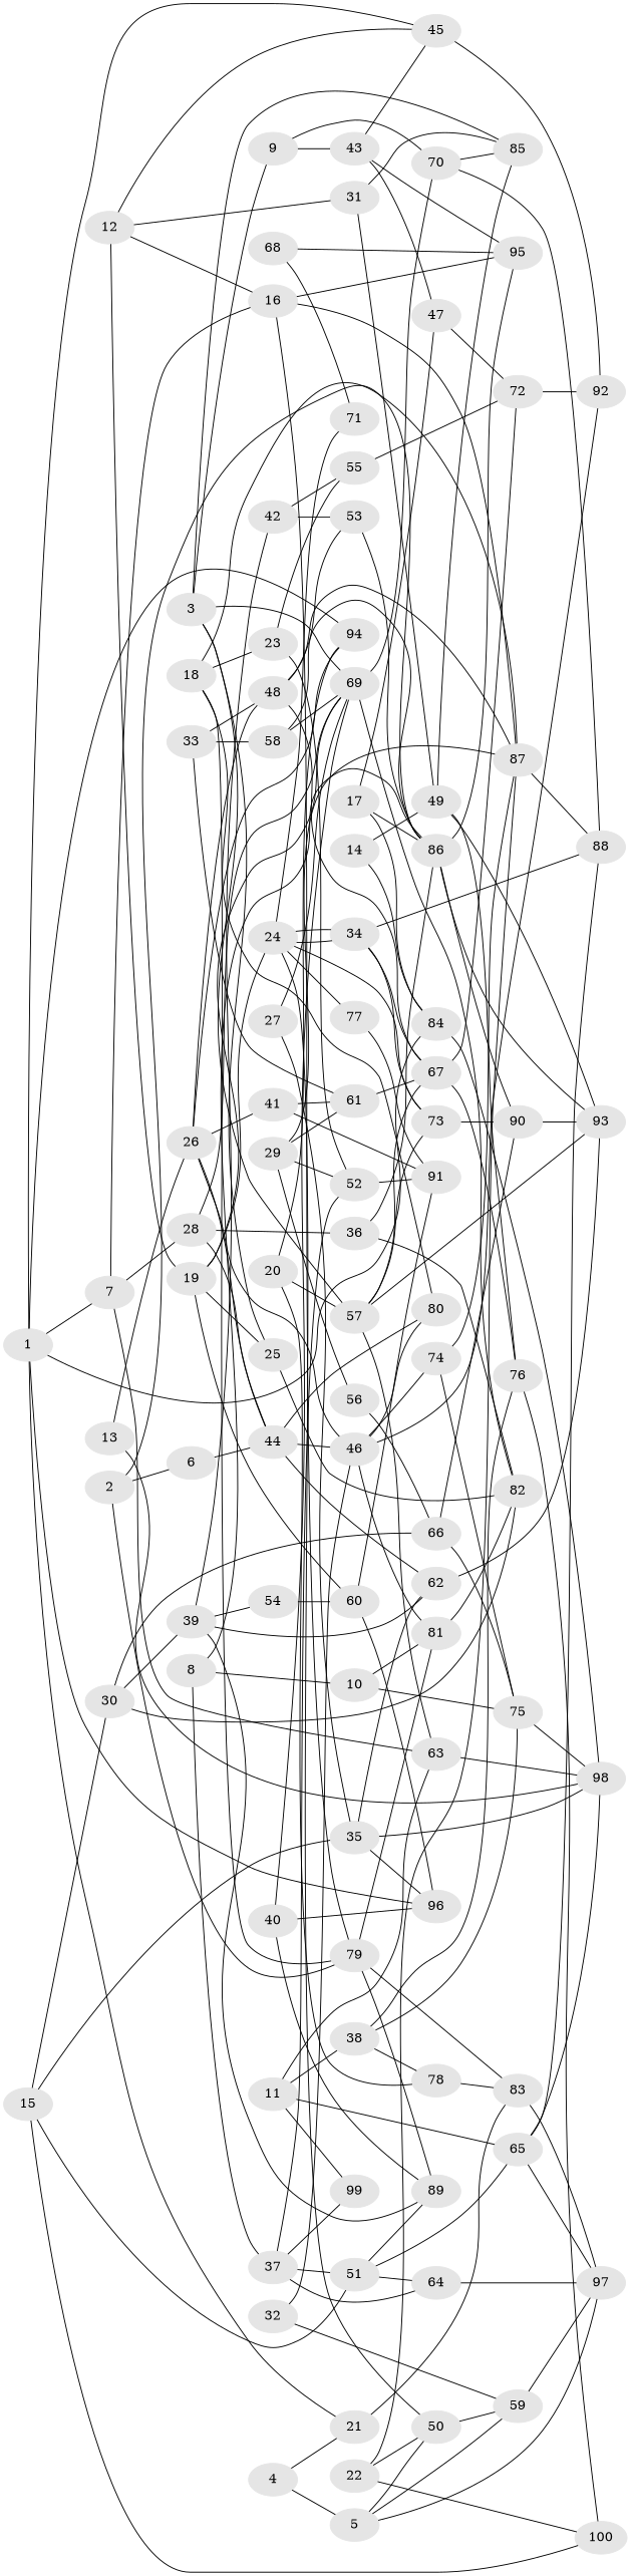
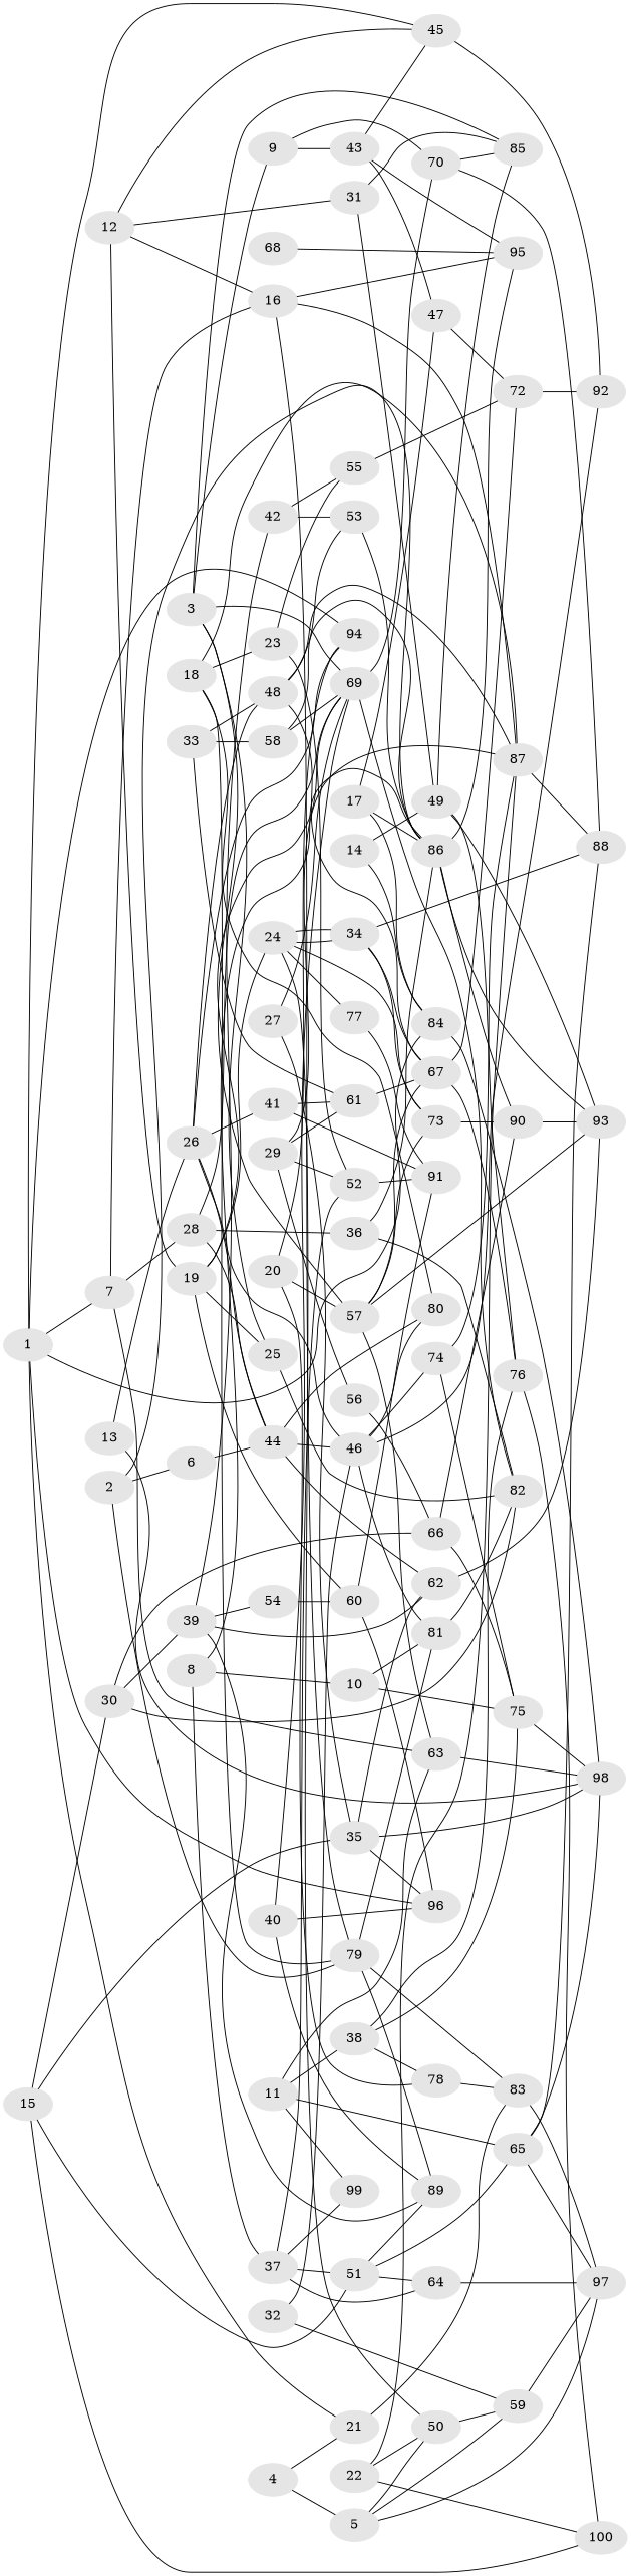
  graph {
    rankdir=LR
    node [color=gray90 style=filled]
    1
    7
    21
    45
    84
    94
    96
    16
    28
    63
    83
    92
    98
    2
    6
    79
    86
    44
    81
    89
    95
    93
    90
    3
    9
    25
    57
    69
    85
    43
    70
    82
    73
    67
    4
    5
    50
    59
    97
    80
    46
    62
    87
    36
    8
    10
    37
    75
    99
    51
    52
    64
    47
    88
    11
    38
    65
    78
    76
    12
    19
    31
    24
    60
    49
    13
    26
    41
    48
    14
    15
    30
    35
    100
    39
    66
    17
    72
    18
    23
    55
    34
-   71
    77
    91
    20
    22
    61
    74
    53
    27
    29
    56
    42
    54
    32
    33
    58
    40
    68
    1 -- 7
    1 -- 21
    1 -- 45
    1 -- 84
    1 -- 94
    1 -- 96
    7 -- 16
    7 -- 28
    7 -- 63
    21 -- 83
    45 -- 92
    84 -- 98
    16 -- 79
    16 -- 95
    16 -- 87
    28 -- 44
    28 -- 69
    28 -- 36
    63 -- 98
    83 -- 97
    2 -- 6
    2 -- 79
    2 -- 86
    6 -- 44
    79 -- 83
    79 -- 81
    79 -- 89
    86 -- 95
    86 -- 93
    86 -- 90
    44 -- 80
    44 -- 46
    44 -- 62
    81 -- 82
    90 -- 93
    3 -- 9
    3 -- 25
    3 -- 57
    3 -- 69
    3 -- 85
    9 -- 43
    9 -- 70
    25 -- 82
    57 -- 63
    57 -- 93
    57 -- 73
    57 -- 67
    69 -- 70
    69 -- 82
    43 -- 45
    43 -- 95
    43 -- 47
    70 -- 85
    70 -- 88
    73 -- 90
    67 -- 76
    67 -- 72
    4 -- 21
    4 -- 5
    5 -- 50
    5 -- 59
    5 -- 97
    50 -- 59
    59 -- 97
    46 -- 92
    46 -- 81
    46 -- 80
    46 -- 74
    62 -- 93
    87 -- 88
    36 -- 86
    36 -- 82
    8 -- 86
    8 -- 10
    8 -- 37
    10 -- 81
    10 -- 75
    37 -- 99
    37 -- 51
    37 -- 52
    37 -- 64
    75 -- 98
    51 -- 89
    51 -- 64
    51 -- 65
    52 -- 91
    64 -- 97
    47 -- 72
    11 -- 63
    11 -- 99
    11 -- 38
    11 -- 65
    38 -- 75
    38 -- 78
    38 -- 76
    65 -- 98
    65 -- 97
    65 -- 88
    78 -- 83
    76 -- 100
    12 -- 45
    12 -- 16
    12 -- 19
    12 -- 31
    19 -- 25
    19 -- 69
    19 -- 24
    19 -- 60
    31 -- 85
    31 -- 49
    24 -- 73
    24 -- 50
    24 -- 34
    24 -- 34
-   24 -- 71
    24 -- 77
    60 -- 96
    60 -- 91
    49 -- 93
    49 -- 85
    49 -- 76
    13 -- 98
    13 -- 26
    26 -- 94
    26 -- 44
    26 -- 46
    26 -- 41
    26 -- 48
    41 -- 91
    41 -- 61
    48 -- 67
    48 -- 87
    48 -- 53
    14 -- 84
    14 -- 49
    15 -- 51
    15 -- 30
    15 -- 35
    15 -- 100
    30 -- 82
    30 -- 39
    30 -- 66
    35 -- 96
    35 -- 98
    35 -- 62
    39 -- 89
    39 -- 62
    39 -- 42
    39 -- 54
    66 -- 90
    66 -- 75
    17 -- 84
    17 -- 86
    17 -- 47
    72 -- 92
    18 -- 79
    18 -- 80
    18 -- 87
    18 -- 23
    23 -- 52
    23 -- 55
    55 -- 72
    34 -- 73
    34 -- 67
    34 -- 88
    77 -- 91
    20 -- 94
    20 -- 57
    20 -- 78
    22 -- 50
    22 -- 87
    22 -- 100
    61 -- 67
    74 -- 87
    74 -- 75
    53 -- 86
    27 -- 69
    27 -- 35
    29 -- 87
    29 -- 52
    29 -- 61
    29 -- 56
    56 -- 66
    42 -- 55
    42 -- 53
    54 -- 60
    32 -- 59
    32 -- 46
    33 -- 48
    33 -- 61
    33 -- 58
    58 -- 86
    58 -- 69
    40 -- 96
    40 -- 89
    40 -- 69
    68 -- 95
-   68 -- 71
  }
